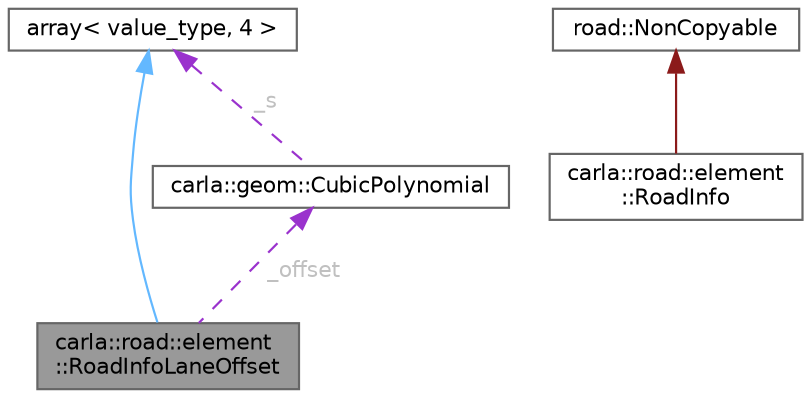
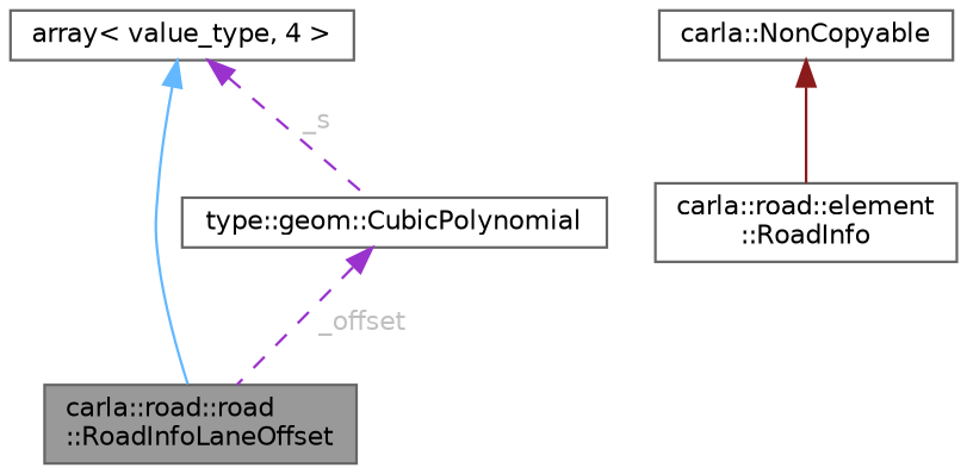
  digraph {
    node [color=gray40 fillcolor=white fontname=Helvetica fontsize=10 shape=box style=filled]
    edge [color=darkorchid3 dir=back fontname=Helvetica fontsize=10 labelfontname=Helvetica labelfontsize=10 style=solid]
-   n1 [fillcolor=grey60 fontcolor=black height=0.2 label="carla::road::element\l::RoadInfoLaneOffset" width=0.4]
+   n1 [fillcolor=grey60 fontcolor=black height=0.2 label="carla::road::road\l::RoadInfoLaneOffset" width=0.4]
    n2 [height=0.2 label="carla::road::element\l::RoadInfo" width=0.4]
-   n3 [height=0.2 label="road::NonCopyable" width=0.4]
-   n4 [height=0.2 label="carla::geom::CubicPolynomial" width=0.4]
+   n3 [height=0.2 label="carla::NonCopyable" width=0.4]
+   n4 [height=0.2 label="type::geom::CubicPolynomial" width=0.4]
    n5 [height=0.2 label="array\< value_type, 4 \>" width=0.4]
    n3 -> n2 [color=firebrick4]
    n4 -> n1 [fontcolor=grey label=" _offset" style=dashed]
    n5 -> n1 [color=steelblue1]
    n5 -> n4 [fontcolor=grey label=" _s" style=dashed]
  }
